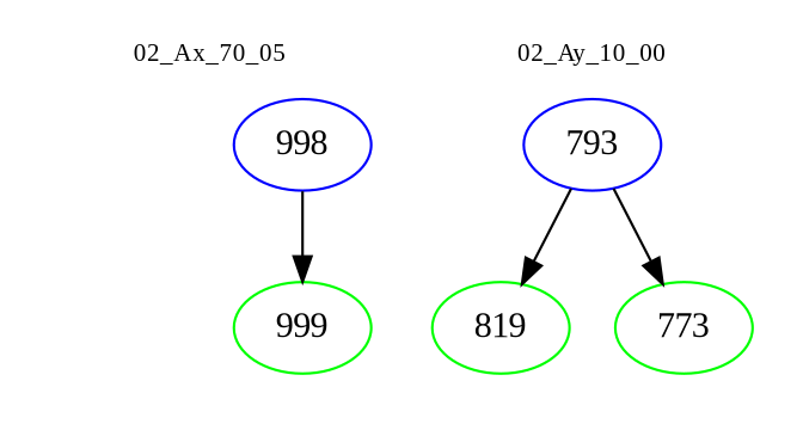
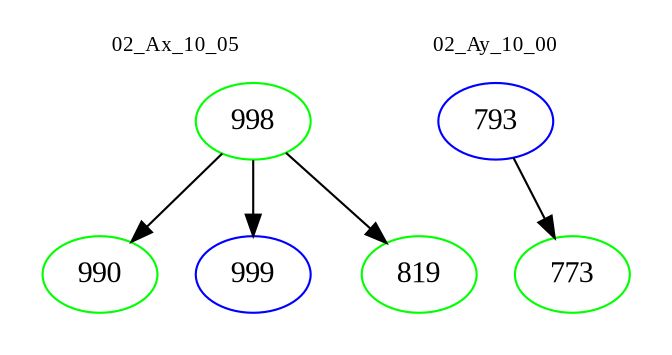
  digraph {
    fontname="Liberation Serif"
    node [color=green fontname="Liberation Serif"]
    edge [color=black fontname="Liberation Serif"]
-   n1 [color=blue label=998]
-   n3 [label=999]
+   n1 [label=998]
+   n2 [label=990]
+   n3 [color=blue label=999]
    n4 [color=blue label=793]
    n5 [label=773]
    n6 [label=819]
    subgraph cluster_1 {
      color=white
      fontsize=10
-     label="02_Ax_70_05"
+     label="02_Ax_10_05"
      n1
+     n2
      n3
    }
    subgraph cluster_2 {
      color=white
      fontsize=10
      label="02_Ay_10_00"
      n4
      n5
      n6
    }
+   n1 -> n2
    n1 -> n3
    n4 -> n5
-   n4 -> n6
+   n1 -> n6
  }
